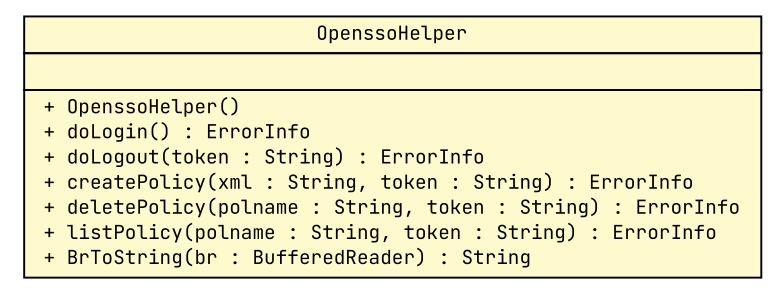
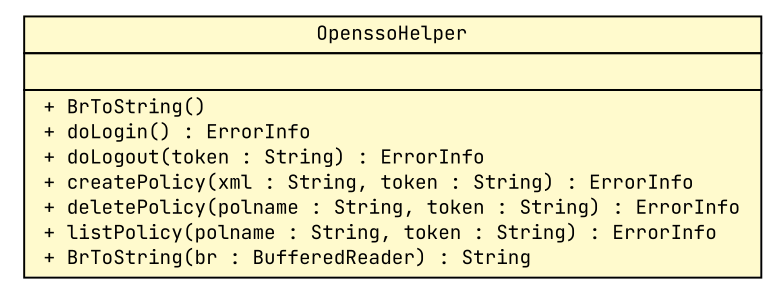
  digraph {
    fontname="JetBrains Mono"
-   n1 [fontcolor=black fontname="JetBrains Mono" fontsize=10.0 label=<<table border="0" cellborder="1" cellspacing="0" cellpadding="2" port="p" bgcolor="lemonChiffon" href="./OpenssoHelper.html"> 		<tr><td><table border="0" cellspacing="0" cellpadding="1"> 			<tr><td> OpenssoHelper </td></tr> 		</table></td></tr> 		<tr><td><table border="0" cellspacing="0" cellpadding="1"> 			<tr><td align="left">  </td></tr> 		</table></td></tr> 		<tr><td><table border="0" cellspacing="0" cellpadding="1"> 			<tr><td align="left"> + OpenssoHelper() </td></tr> 			<tr><td align="left"> + doLogin() : ErrorInfo </td></tr> 			<tr><td align="left"> + doLogout(token : String) : ErrorInfo </td></tr> 			<tr><td align="left"> + createPolicy(xml : String, token : String) : ErrorInfo </td></tr> 			<tr><td align="left"> + deletePolicy(polname : String, token : String) : ErrorInfo </td></tr> 			<tr><td align="left"> + listPolicy(polname : String, token : String) : ErrorInfo </td></tr> 			<tr><td align="left"> + BrToString(br : BufferedReader) : String </td></tr> 		</table></td></tr> 		</table>> shape=plaintext]
+   n1 [fontcolor=black fontname="JetBrains Mono" fontsize=10.0 label=<<table border="0" cellborder="1" cellspacing="0" cellpadding="2" port="p" bgcolor="lemonChiffon" href="./OpenssoHelper.html"> 		<tr><td><table border="0" cellspacing="0" cellpadding="1"> 			<tr><td> OpenssoHelper </td></tr> 		</table></td></tr> 		<tr><td><table border="0" cellspacing="0" cellpadding="1"> 			<tr><td align="left">  </td></tr> 		</table></td></tr> 		<tr><td><table border="0" cellspacing="0" cellpadding="1"> 			<tr><td align="left"> + BrToString() </td></tr> 			<tr><td align="left"> + doLogin() : ErrorInfo </td></tr> 			<tr><td align="left"> + doLogout(token : String) : ErrorInfo </td></tr> 			<tr><td align="left"> + createPolicy(xml : String, token : String) : ErrorInfo </td></tr> 			<tr><td align="left"> + deletePolicy(polname : String, token : String) : ErrorInfo </td></tr> 			<tr><td align="left"> + listPolicy(polname : String, token : String) : ErrorInfo </td></tr> 			<tr><td align="left"> + BrToString(br : BufferedReader) : String </td></tr> 		</table></td></tr> 		</table>> shape=plaintext]
  }
